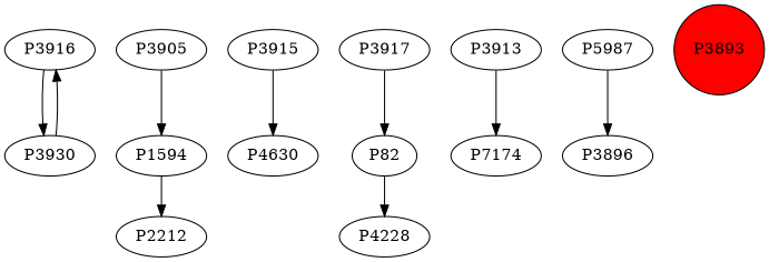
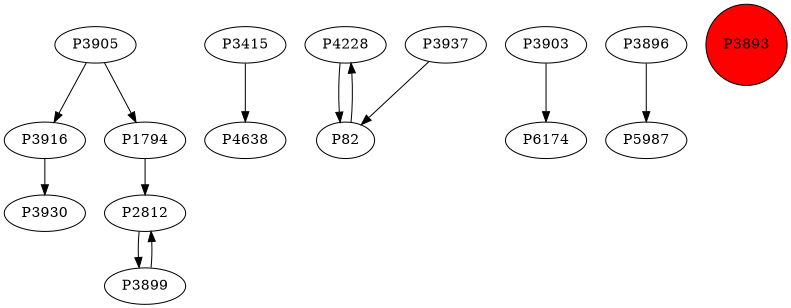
  digraph {
    P3916
    P3930
-   P1794 [label=P1594]
-   P2212
+   P1794
+   P2212 [label=P2812]
    P3905
-   P3915
-   P4638 [label=P4630]
+   P3899
+   P3915 [label=P3415]
+   P4638
    P4228
    P82
-   P3917
-   P3913
-   P6174 [label=P7174]
+   P3917 [label=P3937]
+   P3913 [label=P3903]
+   P6174
    n14 [label=P5987]
    P3896
    P3893 [fillcolor=red shape=circle style=filled]
    P3916 -> P3930
-   P3930 -> P3916
+   P3905 -> P3916
    P1794 -> P2212
+   P2212 -> P3899
    P3905 -> P1794
+   P3899 -> P2212
    P3915 -> P4638
+   P4228 -> P82
    P82 -> P4228
    P3917 -> P82
    P3913 -> P6174
-   n14 -> P3896
+   P3896 -> n14
  }
